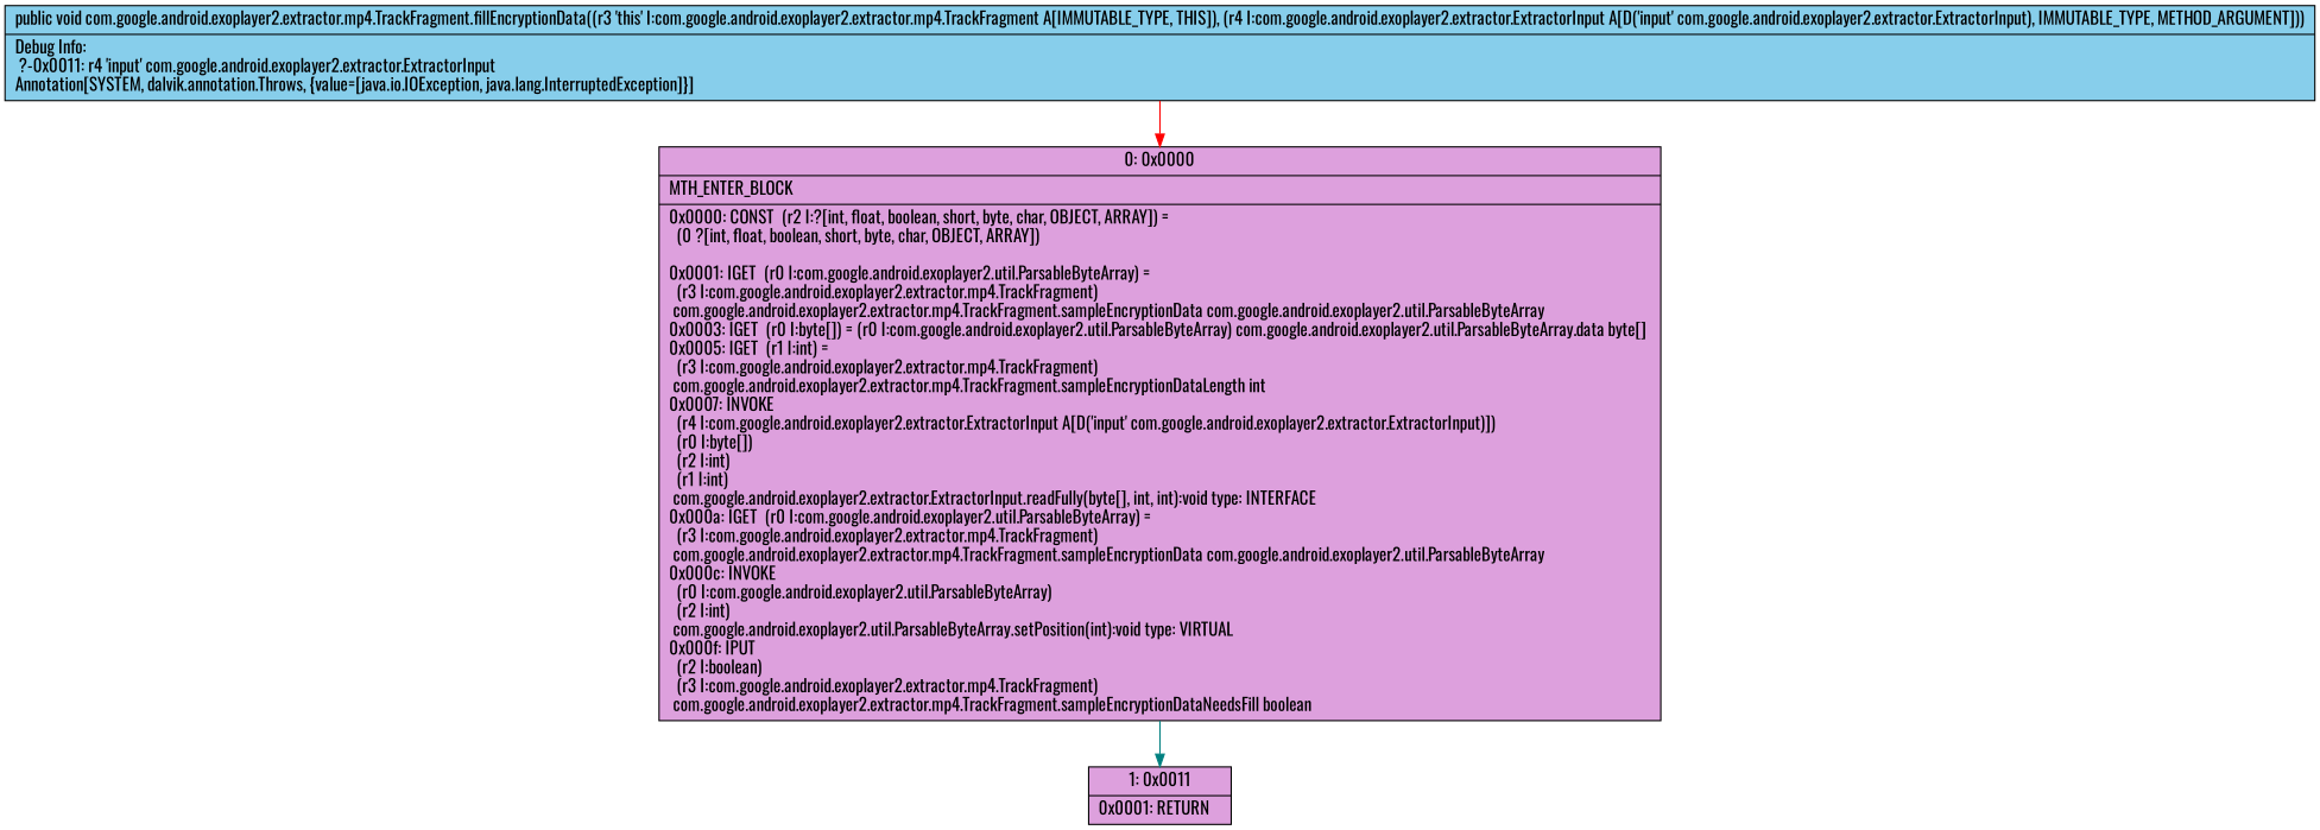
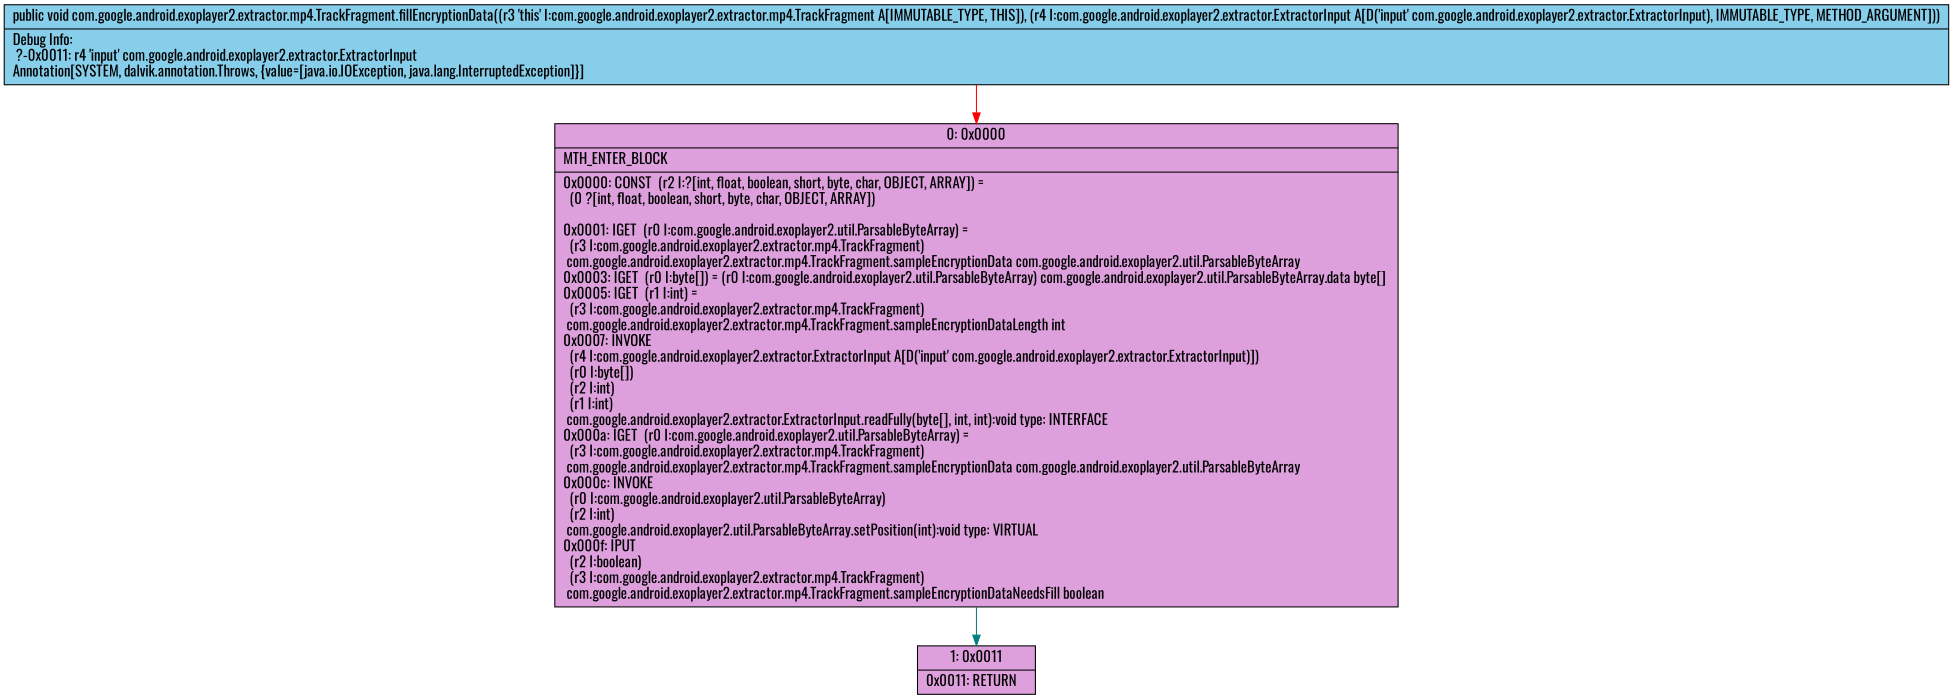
  digraph {
    fontname=Oswald
    node [shape=record style=filled fillcolor=plum fontname=Oswald]
    edge [fontname=Oswald]
    n1 [label="{0\:\ 0x0000|MTH_ENTER_BLOCK\l|0x0000: CONST  (r2 I:?[int, float, boolean, short, byte, char, OBJECT, ARRAY]) = \l  (0 ?[int, float, boolean, short, byte, char, OBJECT, ARRAY])\l \l0x0001: IGET  (r0 I:com.google.android.exoplayer2.util.ParsableByteArray) = \l  (r3 I:com.google.android.exoplayer2.extractor.mp4.TrackFragment)\l com.google.android.exoplayer2.extractor.mp4.TrackFragment.sampleEncryptionData com.google.android.exoplayer2.util.ParsableByteArray \l0x0003: IGET  (r0 I:byte[]) = (r0 I:com.google.android.exoplayer2.util.ParsableByteArray) com.google.android.exoplayer2.util.ParsableByteArray.data byte[] \l0x0005: IGET  (r1 I:int) = \l  (r3 I:com.google.android.exoplayer2.extractor.mp4.TrackFragment)\l com.google.android.exoplayer2.extractor.mp4.TrackFragment.sampleEncryptionDataLength int \l0x0007: INVOKE  \l  (r4 I:com.google.android.exoplayer2.extractor.ExtractorInput A[D('input' com.google.android.exoplayer2.extractor.ExtractorInput)])\l  (r0 I:byte[])\l  (r2 I:int)\l  (r1 I:int)\l com.google.android.exoplayer2.extractor.ExtractorInput.readFully(byte[], int, int):void type: INTERFACE \l0x000a: IGET  (r0 I:com.google.android.exoplayer2.util.ParsableByteArray) = \l  (r3 I:com.google.android.exoplayer2.extractor.mp4.TrackFragment)\l com.google.android.exoplayer2.extractor.mp4.TrackFragment.sampleEncryptionData com.google.android.exoplayer2.util.ParsableByteArray \l0x000c: INVOKE  \l  (r0 I:com.google.android.exoplayer2.util.ParsableByteArray)\l  (r2 I:int)\l com.google.android.exoplayer2.util.ParsableByteArray.setPosition(int):void type: VIRTUAL \l0x000f: IPUT  \l  (r2 I:boolean)\l  (r3 I:com.google.android.exoplayer2.extractor.mp4.TrackFragment)\l com.google.android.exoplayer2.extractor.mp4.TrackFragment.sampleEncryptionDataNeedsFill boolean \l}"]
-   n2 [label="{1\:\ 0x0011|0x0001: RETURN   \l}"]
+   n2 [label="{1\:\ 0x0011|0x0011: RETURN   \l}"]
    n3 [label="{public void com.google.android.exoplayer2.extractor.mp4.TrackFragment.fillEncryptionData((r3 'this' I:com.google.android.exoplayer2.extractor.mp4.TrackFragment A[IMMUTABLE_TYPE, THIS]), (r4 I:com.google.android.exoplayer2.extractor.ExtractorInput A[D('input' com.google.android.exoplayer2.extractor.ExtractorInput), IMMUTABLE_TYPE, METHOD_ARGUMENT]))  | Debug Info:\l  ?\-0x0011: r4 'input' com.google.android.exoplayer2.extractor.ExtractorInput\lAnnotation[SYSTEM, dalvik.annotation.Throws, \{value=[java.io.IOException, java.lang.InterruptedException]\}]\l}" fillcolor=skyblue]
    n1 -> n2 [color=teal]
    n3 -> n1 [color=red]
  }
